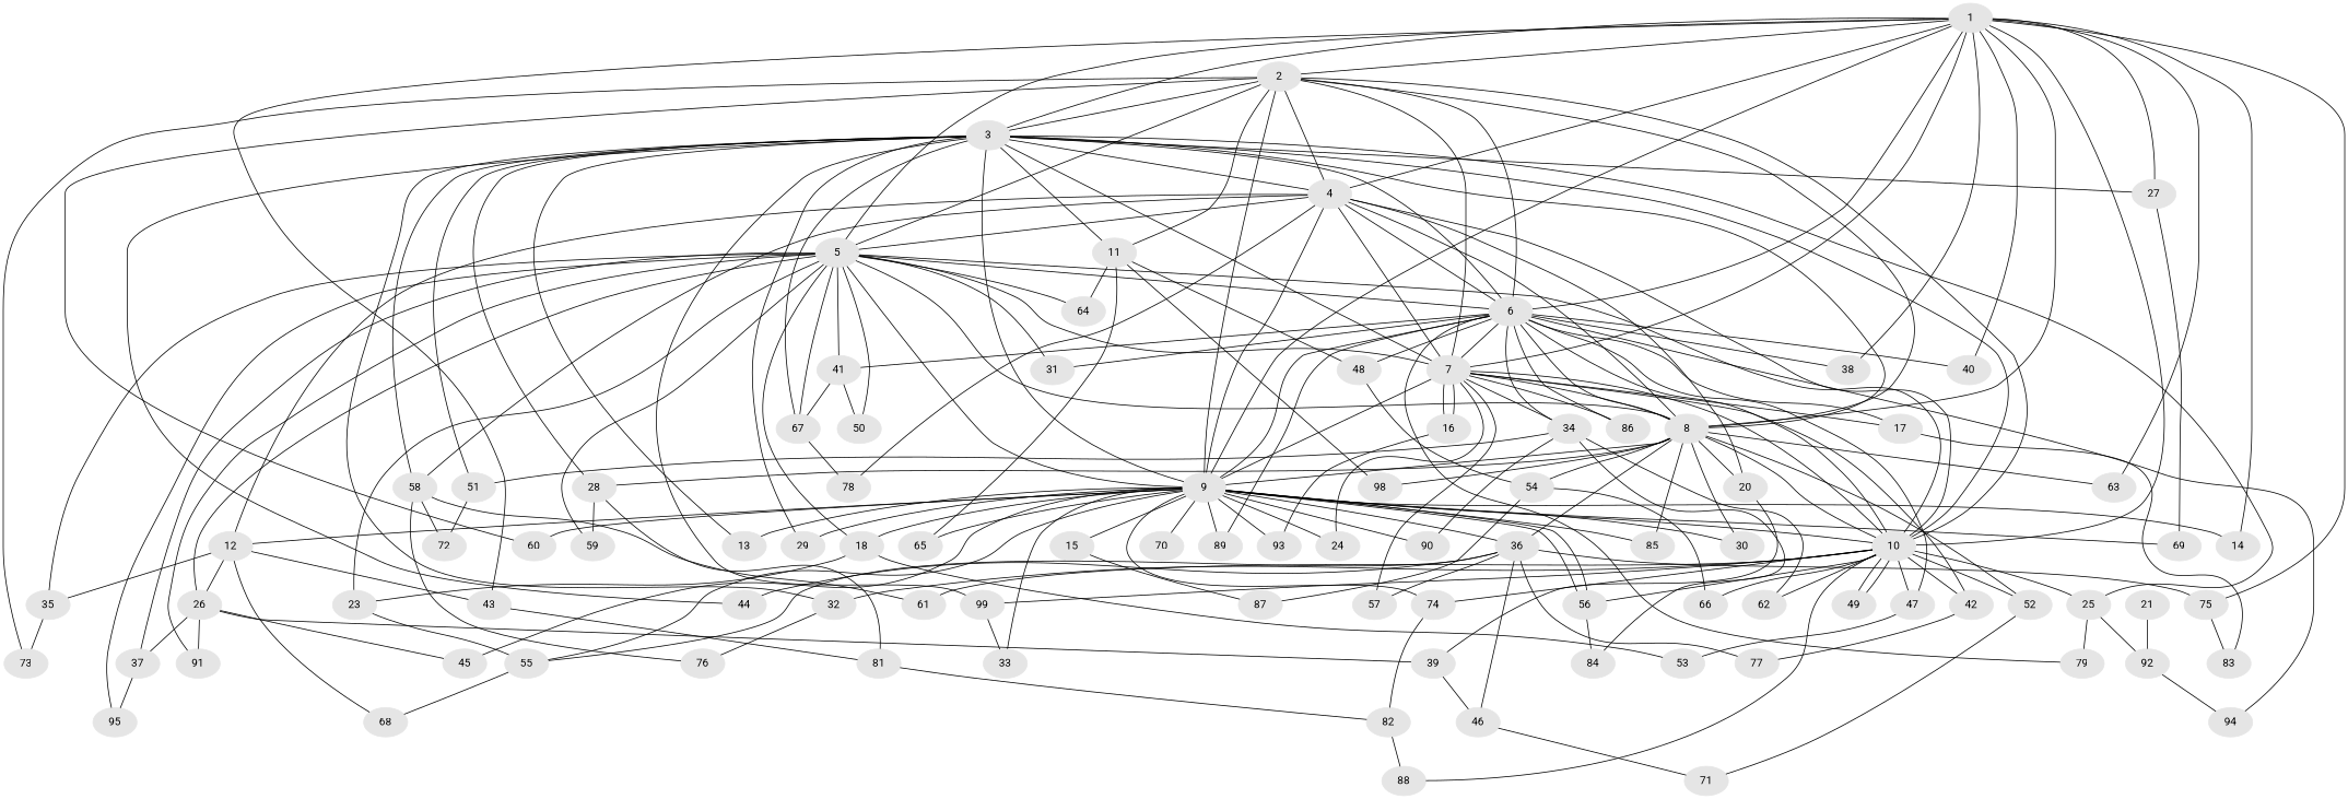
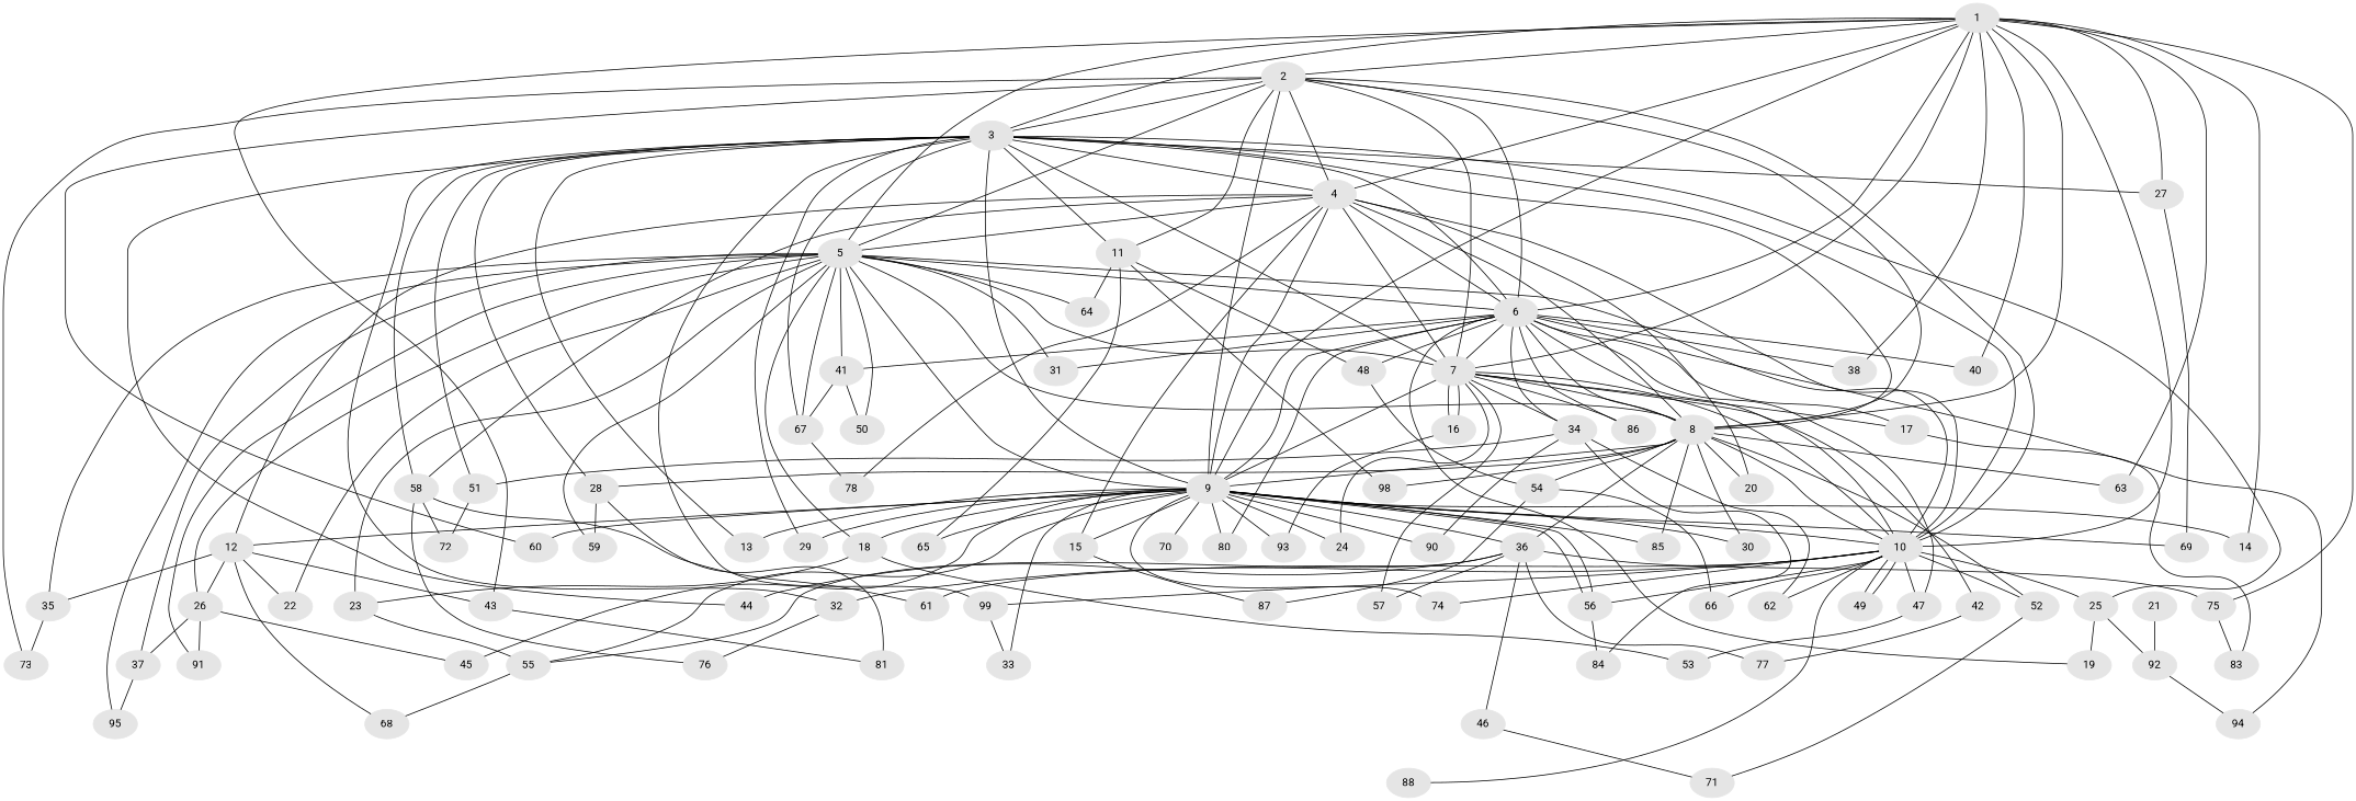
  graph {
    fontname=Roboto
    node [color=gray90 fontname=Roboto style=filled]
    edge [fontname=Roboto]
    1
    2
    3
    4
    5
    6
    7
    8
    9
    10
    14
    27
    38
    40
    43
    63
    75
    11
    60
    73
    13
    n22 [label=99]
    25
    28
    29
    32
    44
    51
    58
    67
    12
    15
    20
    78
    18
+   22
    23
    26
    31
    35
    37
    41
    50
    59
    64
    91
    95
    17
    34
    47
    48
-   79
-   80 [label=89]
+   79 [label=19]
+   80
    86
    94
    16
    24
    42
    57
    30
    36
    52
    54
    85
    n65 [label=98]
    33
    45
    56
    65
    69
    70
    74
    90
    93
    55
    49
    61
    62
    66
    88
    81
    83
    92
    76
    72
    68
    87
-   39
    53
    84
    77
    46
    71
    21
-   82
    1 -- 2
    1 -- 3
    1 -- 4
    1 -- 5
    1 -- 6
    1 -- 7
    1 -- 8
    1 -- 9
    1 -- 10
    1 -- 14
    1 -- 27
    1 -- 38
    1 -- 40
    1 -- 43
    1 -- 63
    1 -- 75
    2 -- 3
    2 -- 4
    2 -- 5
    2 -- 6
    2 -- 7
    2 -- 8
    2 -- 9
    2 -- 10
    2 -- 11
    2 -- 60
    2 -- 73
    3 -- 4
    3 -- 6
    3 -- 7
    3 -- 8
    3 -- 9
    3 -- 10
    3 -- 27
    3 -- 11
    3 -- 13
    3 -- n22
    3 -- 25
    3 -- 28
    3 -- 29
    3 -- 32
    3 -- 44
    3 -- 51
    3 -- 58
    3 -- 67
    4 -- 5
    4 -- 6
    4 -- 7
    4 -- 8
    4 -- 9
    4 -- 10
    4 -- 58
    4 -- 12
+   4 -- 15
    4 -- 20
    4 -- 78
    5 -- 6
    5 -- 7
    5 -- 8
    5 -- 9
    5 -- 10
    5 -- 18
+   5 -- 22
    5 -- 23
    5 -- 26
    5 -- 31
    5 -- 35
    5 -- 37
    5 -- 41
    5 -- 50
    5 -- 59
    5 -- 64
    5 -- 91
    5 -- 95
    6 -- 7
    6 -- 8
    6 -- 9
    6 -- 10
    6 -- 38
    6 -- 40
    6 -- 31
    6 -- 41
    6 -- 17
    6 -- 34
    6 -- 47
    6 -- 48
    6 -- 79
    6 -- 80
    6 -- 86
    6 -- 94
    7 -- 8
    7 -- 9
    7 -- 10
    7 -- 17
    7 -- 34
    7 -- 86
    7 -- 16
    7 -- 16
    7 -- 24
    7 -- 42
    7 -- 57
    8 -- 9
    8 -- 10
    8 -- 63
    8 -- 28
    8 -- 20
    8 -- 30
    8 -- 36
    8 -- 52
    8 -- 54
    8 -- 85
    8 -- n65
    9 -- 10
    9 -- 14
    9 -- 60
    9 -- 13
    9 -- 29
    9 -- 12
    9 -- 15
    9 -- 18
    9 -- 80
    9 -- 24
    9 -- 30
    9 -- 36
    9 -- 85
    9 -- 33
    9 -- 45
    9 -- 56
    9 -- 56
    9 -- 65
    9 -- 69
    9 -- 70
    9 -- 74
    9 -- 90
    9 -- 93
    9 -- 55
    10 -- n22
    10 -- 25
    10 -- 32
    10 -- 47
-   10 -- 42
    10 -- 52
    10 -- 56
    10 -- 74
    10 -- 49
    10 -- 49
    10 -- 61
    10 -- 62
    10 -- 66
    10 -- 88
    27 -- 69
    43 -- 81
    75 -- 83
    11 -- 64
    11 -- 48
    11 -- n65
    11 -- 65
    n22 -- 33
    25 -- 79
    25 -- 92
    28 -- 59
    28 -- 81
    32 -- 76
    51 -- 72
    58 -- 61
    58 -- 76
    58 -- 72
    67 -- 5
    67 -- 78
    12 -- 43
+   12 -- 22
    12 -- 26
    12 -- 35
    12 -- 68
    15 -- 87
-   20 -- 39
    18 -- 23
    18 -- 53
    23 -- 55
    26 -- 37
    26 -- 91
    26 -- 45
-   26 -- 39
    35 -- 73
    37 -- 95
    41 -- 67
    41 -- 50
    17 -- 83
    34 -- 51
    34 -- 90
    34 -- 62
    34 -- 84
    47 -- 53
    48 -- 54
    16 -- 93
    42 -- 77
    36 -- 75
    36 -- 44
    36 -- 57
    36 -- 55
    36 -- 77
    36 -- 46
    52 -- 71
    54 -- 66
    54 -- 87
    56 -- 84
-   74 -- 82
    55 -- 68
-   81 -- 82
    92 -- 94
-   39 -- 46
    46 -- 71
    21 -- 92
-   82 -- 88
  }
